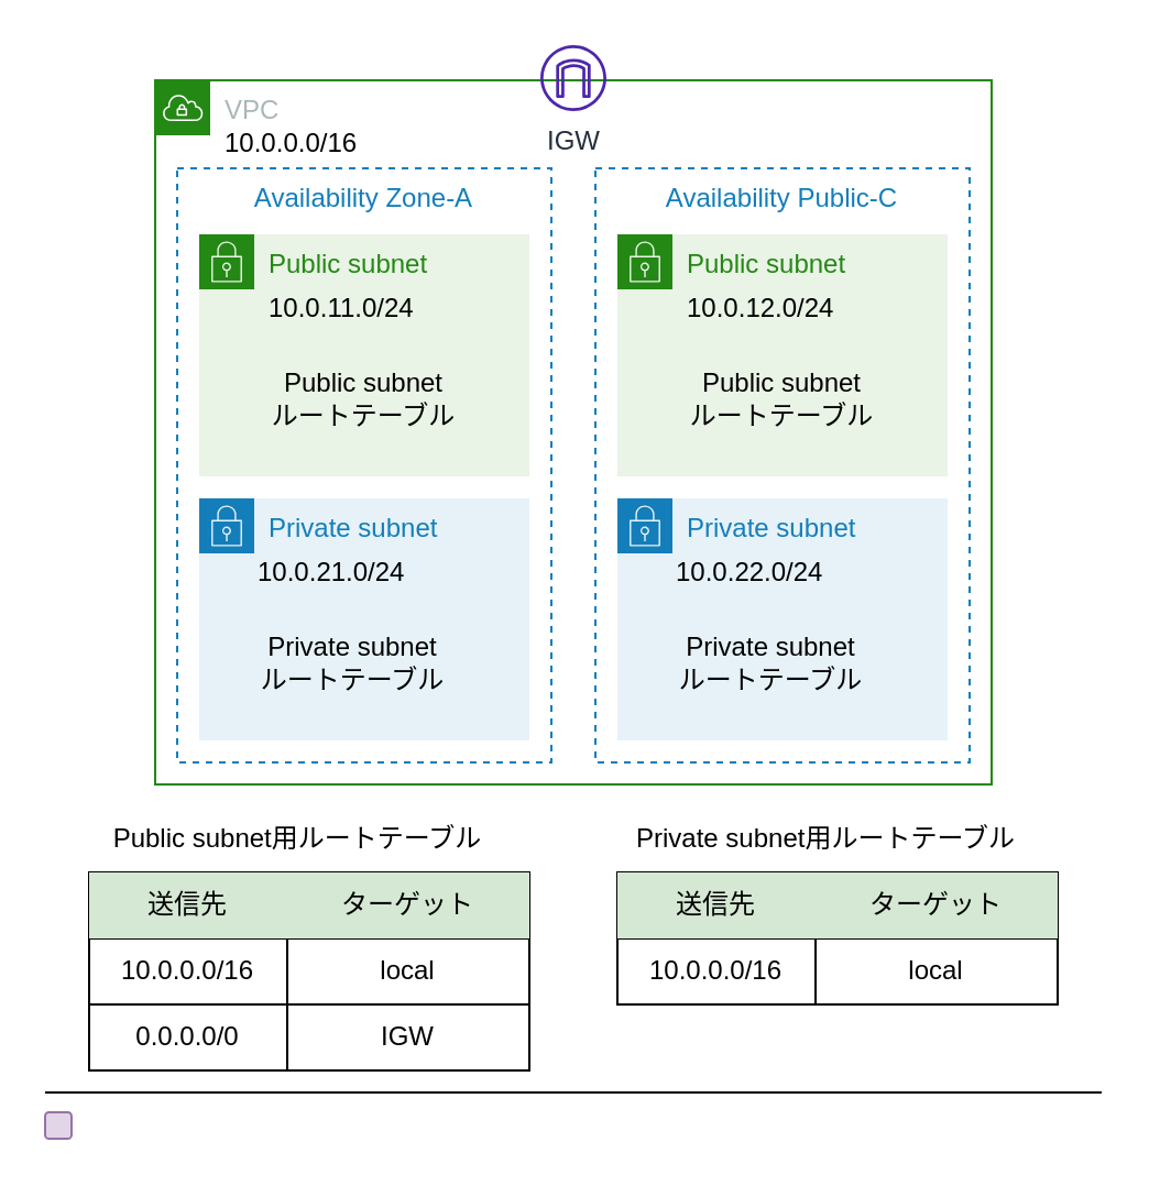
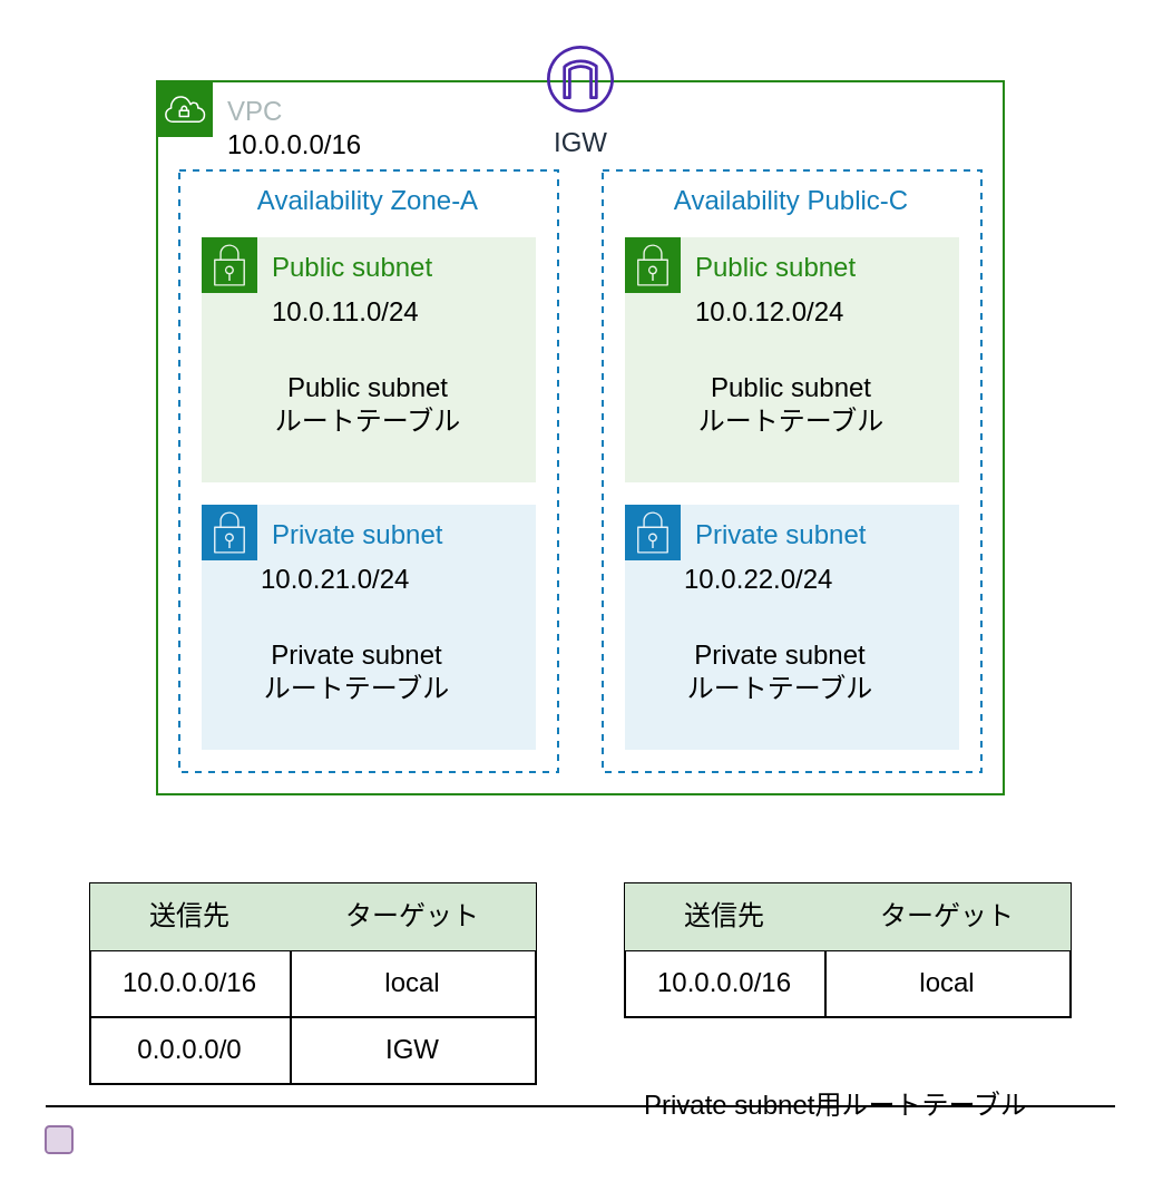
  <mxCell id="0" />
  <mxCell id="1" parent="0" />
  <mxCell id="2" value="VPC" style="points=[[0,0],[0.25,0],[0.5,0],[0.75,0],[1,0],[1,0.25],[1,0.5],[1,0.75],[1,1],[0.75,1],[0.5,1],[0.25,1],[0,1],[0,0.75],[0,0.5],[0,0.25]];outlineConnect=0;gradientColor=none;html=1;whiteSpace=wrap;fontSize=12;fontStyle=0;container=1;pointerEvents=0;collapsible=0;recursiveResize=0;shape=mxgraph.aws4.group;grIcon=mxgraph.aws4.group_vpc;strokeColor=#248814;fillColor=none;verticalAlign=top;align=left;spacingLeft=30;fontColor=#AAB7B8;dashed=0;" vertex="1" parent="1"><mxGeometry x="70" y="36" width="380" height="320" as="geometry" /></mxCell>
  <mxCell id="3" value="10.0.0.0/16" style="text;strokeColor=none;align=left;fillColor=none;html=1;verticalAlign=top;whiteSpace=wrap;rounded=0;" vertex="1" parent="2"><mxGeometry x="30" y="15" width="110" height="20" as="geometry" /></mxCell>
  <mxCell id="4" value="IGW" style="sketch=0;outlineConnect=0;fontColor=#232F3E;gradientColor=none;fillColor=#4D27AA;strokeColor=none;dashed=0;verticalLabelPosition=bottom;verticalAlign=top;align=center;html=1;fontSize=12;fontStyle=0;aspect=fixed;pointerEvents=1;shape=mxgraph.aws4.internet_gateway;" vertex="1" parent="2"><mxGeometry x="175" y="-16" width="30" height="30" as="geometry" /></mxCell>
  <mxCell id="5" value="Availability Zone-A" style="fillColor=none;strokeColor=#147EBA;dashed=1;verticalAlign=top;fontStyle=0;fontColor=#147EBA;whiteSpace=wrap;html=1;" vertex="1" parent="1"><mxGeometry x="80" y="76" width="170" height="270" as="geometry" /></mxCell>
  <mxCell id="6" value="Private subnet" style="points=[[0,0],[0.25,0],[0.5,0],[0.75,0],[1,0],[1,0.25],[1,0.5],[1,0.75],[1,1],[0.75,1],[0.5,1],[0.25,1],[0,1],[0,0.75],[0,0.5],[0,0.25]];outlineConnect=0;gradientColor=none;html=1;whiteSpace=wrap;fontSize=12;fontStyle=0;container=1;pointerEvents=0;collapsible=0;recursiveResize=0;shape=mxgraph.aws4.group;grIcon=mxgraph.aws4.group_security_group;grStroke=0;strokeColor=#147EBA;fillColor=#E6F2F8;verticalAlign=top;align=left;spacingLeft=30;fontColor=#147EBA;dashed=0;" vertex="1" parent="1"><mxGeometry x="90" y="226" width="150" height="110" as="geometry" /></mxCell>
  <mxCell id="7" value="Private subnet&lt;br&gt;ルートテーブル" style="text;strokeColor=none;align=center;fillColor=none;html=1;verticalAlign=middle;whiteSpace=wrap;rounded=0;" vertex="1" parent="6"><mxGeometry x="15" y="60" width="110" height="30" as="geometry" /></mxCell>
  <mxCell id="8" value="10.0.21.0/24" style="text;strokeColor=none;align=left;fillColor=none;html=1;verticalAlign=top;whiteSpace=wrap;rounded=0;" vertex="1" parent="6"><mxGeometry x="25" y="20" width="110" height="30" as="geometry" /></mxCell>
  <mxCell id="9" value="Public subnet" style="points=[[0,0],[0.25,0],[0.5,0],[0.75,0],[1,0],[1,0.25],[1,0.5],[1,0.75],[1,1],[0.75,1],[0.5,1],[0.25,1],[0,1],[0,0.75],[0,0.5],[0,0.25]];outlineConnect=0;gradientColor=none;html=1;whiteSpace=wrap;fontSize=12;fontStyle=0;container=1;pointerEvents=0;collapsible=0;recursiveResize=0;shape=mxgraph.aws4.group;grIcon=mxgraph.aws4.group_security_group;grStroke=0;strokeColor=#248814;fillColor=#E9F3E6;verticalAlign=top;align=left;spacingLeft=30;fontColor=#248814;dashed=0;" vertex="1" parent="1"><mxGeometry x="90" y="106" width="150" height="110" as="geometry" /></mxCell>
  <mxCell id="10" value="Public subnet&lt;br&gt;ルートテーブル" style="text;strokeColor=none;align=center;fillColor=none;html=1;verticalAlign=middle;whiteSpace=wrap;rounded=0;" vertex="1" parent="9"><mxGeometry x="20" y="60" width="110" height="30" as="geometry" /></mxCell>
  <mxCell id="11" value="10.0.11.0/24" style="text;strokeColor=none;align=left;fillColor=none;html=1;verticalAlign=top;whiteSpace=wrap;rounded=0;" vertex="1" parent="9"><mxGeometry x="30" y="20" width="110" height="30" as="geometry" /></mxCell>
  <mxCell id="12" value="Availability Public-C" style="fillColor=none;strokeColor=#147EBA;dashed=1;verticalAlign=top;fontStyle=0;fontColor=#147EBA;whiteSpace=wrap;html=1;" vertex="1" parent="1"><mxGeometry x="270" y="76" width="170" height="270" as="geometry" /></mxCell>
  <mxCell id="13" value="Private subnet" style="points=[[0,0],[0.25,0],[0.5,0],[0.75,0],[1,0],[1,0.25],[1,0.5],[1,0.75],[1,1],[0.75,1],[0.5,1],[0.25,1],[0,1],[0,0.75],[0,0.5],[0,0.25]];outlineConnect=0;gradientColor=none;html=1;whiteSpace=wrap;fontSize=12;fontStyle=0;container=1;pointerEvents=0;collapsible=0;recursiveResize=0;shape=mxgraph.aws4.group;grIcon=mxgraph.aws4.group_security_group;grStroke=0;strokeColor=#147EBA;fillColor=#E6F2F8;verticalAlign=top;align=left;spacingLeft=30;fontColor=#147EBA;dashed=0;" vertex="1" parent="1"><mxGeometry x="280" y="226" width="150" height="110" as="geometry" /></mxCell>
  <mxCell id="14" value="Private subnet&lt;br&gt;ルートテーブル" style="text;strokeColor=none;align=center;fillColor=none;html=1;verticalAlign=middle;whiteSpace=wrap;rounded=0;" vertex="1" parent="13"><mxGeometry x="15" y="60" width="110" height="30" as="geometry" /></mxCell>
  <mxCell id="15" value="10.0.22.0/24" style="text;strokeColor=none;align=left;fillColor=none;html=1;verticalAlign=top;whiteSpace=wrap;rounded=0;" vertex="1" parent="13"><mxGeometry x="25" y="20" width="110" height="30" as="geometry" /></mxCell>
  <mxCell id="16" value="Public subnet" style="points=[[0,0],[0.25,0],[0.5,0],[0.75,0],[1,0],[1,0.25],[1,0.5],[1,0.75],[1,1],[0.75,1],[0.5,1],[0.25,1],[0,1],[0,0.75],[0,0.5],[0,0.25]];outlineConnect=0;gradientColor=none;html=1;whiteSpace=wrap;fontSize=12;fontStyle=0;container=1;pointerEvents=0;collapsible=0;recursiveResize=0;shape=mxgraph.aws4.group;grIcon=mxgraph.aws4.group_security_group;grStroke=0;strokeColor=#248814;fillColor=#E9F3E6;verticalAlign=top;align=left;spacingLeft=30;fontColor=#248814;dashed=0;" vertex="1" parent="1"><mxGeometry x="280" y="106" width="150" height="110" as="geometry" /></mxCell>
  <mxCell id="17" value="Public subnet&lt;br&gt;ルートテーブル" style="text;strokeColor=none;align=center;fillColor=none;html=1;verticalAlign=middle;whiteSpace=wrap;rounded=0;" vertex="1" parent="16"><mxGeometry x="20" y="60" width="110" height="30" as="geometry" /></mxCell>
  <mxCell id="18" value="10.0.12.0/24" style="text;strokeColor=none;align=left;fillColor=none;html=1;verticalAlign=top;whiteSpace=wrap;rounded=0;" vertex="1" parent="16"><mxGeometry x="30" y="20" width="110" height="30" as="geometry" /></mxCell>
  <mxCell id="19" value="" style="shape=table;startSize=0;container=1;collapsible=0;childLayout=tableLayout;fontSize=16;" vertex="1" parent="1"><mxGeometry x="40" y="396" width="200" height="90" as="geometry" /></mxCell>
  <mxCell id="20" value="" style="shape=tableRow;horizontal=0;startSize=0;swimlaneHead=0;swimlaneBody=0;strokeColor=inherit;top=0;left=0;bottom=0;right=0;collapsible=0;dropTarget=0;fillColor=none;points=[[0,0.5],[1,0.5]];portConstraint=eastwest;fontSize=16;" vertex="1" parent="19"><mxGeometry width="200" height="30" as="geometry" /></mxCell>
  <mxCell id="21" value="送信先" style="shape=partialRectangle;html=1;whiteSpace=wrap;connectable=0;strokeColor=default;overflow=hidden;fillColor=#D5E8D4;top=0;left=0;bottom=0;right=0;pointerEvents=1;fontSize=12;" vertex="1" parent="20"><mxGeometry width="90" height="30" as="geometry"><mxRectangle width="90" height="30" as="alternateBounds" /></mxGeometry></mxCell>
  <mxCell id="22" value="ターゲット" style="shape=partialRectangle;html=1;whiteSpace=wrap;connectable=0;strokeColor=default;overflow=hidden;fillColor=#D5E8D4;top=0;left=0;bottom=0;right=0;pointerEvents=1;fontSize=12;" vertex="1" parent="20"><mxGeometry x="90" width="110" height="30" as="geometry"><mxRectangle width="110" height="30" as="alternateBounds" /></mxGeometry></mxCell>
  <mxCell id="23" value="" style="shape=tableRow;horizontal=0;startSize=0;swimlaneHead=0;swimlaneBody=0;strokeColor=inherit;top=0;left=0;bottom=0;right=0;collapsible=0;dropTarget=0;fillColor=none;points=[[0,0.5],[1,0.5]];portConstraint=eastwest;fontSize=16;" vertex="1" parent="19"><mxGeometry y="30" width="200" height="30" as="geometry" /></mxCell>
  <mxCell id="24" value="10.0.0.0/16" style="shape=partialRectangle;html=1;whiteSpace=wrap;connectable=0;strokeColor=inherit;overflow=hidden;fillColor=none;top=0;left=0;bottom=0;right=0;pointerEvents=1;fontSize=12;" vertex="1" parent="23"><mxGeometry width="90" height="30" as="geometry"><mxRectangle width="90" height="30" as="alternateBounds" /></mxGeometry></mxCell>
  <mxCell id="25" value="local" style="shape=partialRectangle;html=1;whiteSpace=wrap;connectable=0;strokeColor=inherit;overflow=hidden;fillColor=none;top=0;left=0;bottom=0;right=0;pointerEvents=1;fontSize=12;" vertex="1" parent="23"><mxGeometry x="90" width="110" height="30" as="geometry"><mxRectangle width="110" height="30" as="alternateBounds" /></mxGeometry></mxCell>
  <mxCell id="26" value="" style="shape=tableRow;horizontal=0;startSize=0;swimlaneHead=0;swimlaneBody=0;strokeColor=inherit;top=0;left=0;bottom=0;right=0;collapsible=0;dropTarget=0;fillColor=none;points=[[0,0.5],[1,0.5]];portConstraint=eastwest;fontSize=16;" vertex="1" parent="19"><mxGeometry y="60" width="200" height="30" as="geometry" /></mxCell>
  <mxCell id="27" value="0.0.0.0/0" style="shape=partialRectangle;html=1;whiteSpace=wrap;connectable=0;strokeColor=inherit;overflow=hidden;fillColor=none;top=0;left=0;bottom=0;right=0;pointerEvents=1;fontSize=12;" vertex="1" parent="26"><mxGeometry width="90" height="30" as="geometry"><mxRectangle width="90" height="30" as="alternateBounds" /></mxGeometry></mxCell>
  <mxCell id="28" value="IGW" style="shape=partialRectangle;html=1;whiteSpace=wrap;connectable=0;strokeColor=inherit;overflow=hidden;fillColor=none;top=0;left=0;bottom=0;right=0;pointerEvents=1;fontSize=12;" vertex="1" parent="26"><mxGeometry x="90" width="110" height="30" as="geometry"><mxRectangle width="110" height="30" as="alternateBounds" /></mxGeometry></mxCell>
  <mxCell id="29" value="" style="shape=table;startSize=0;container=1;collapsible=0;childLayout=tableLayout;fontSize=16;" vertex="1" parent="1"><mxGeometry x="280" y="396" width="200" height="60" as="geometry" /></mxCell>
  <mxCell id="30" value="" style="shape=tableRow;horizontal=0;startSize=0;swimlaneHead=0;swimlaneBody=0;strokeColor=inherit;top=0;left=0;bottom=0;right=0;collapsible=0;dropTarget=0;fillColor=none;points=[[0,0.5],[1,0.5]];portConstraint=eastwest;fontSize=16;" vertex="1" parent="29"><mxGeometry width="200" height="30" as="geometry" /></mxCell>
  <mxCell id="31" value="送信先" style="shape=partialRectangle;html=1;whiteSpace=wrap;connectable=0;strokeColor=default;overflow=hidden;fillColor=#D5E8D4;top=0;left=0;bottom=0;right=0;pointerEvents=1;fontSize=12;" vertex="1" parent="30"><mxGeometry width="90" height="30" as="geometry"><mxRectangle width="90" height="30" as="alternateBounds" /></mxGeometry></mxCell>
  <mxCell id="32" value="ターゲット" style="shape=partialRectangle;html=1;whiteSpace=wrap;connectable=0;strokeColor=default;overflow=hidden;fillColor=#D5E8D4;top=0;left=0;bottom=0;right=0;pointerEvents=1;fontSize=12;" vertex="1" parent="30"><mxGeometry x="90" width="110" height="30" as="geometry"><mxRectangle width="110" height="30" as="alternateBounds" /></mxGeometry></mxCell>
  <mxCell id="33" value="" style="shape=tableRow;horizontal=0;startSize=0;swimlaneHead=0;swimlaneBody=0;strokeColor=inherit;top=0;left=0;bottom=0;right=0;collapsible=0;dropTarget=0;fillColor=none;points=[[0,0.5],[1,0.5]];portConstraint=eastwest;fontSize=16;" vertex="1" parent="29"><mxGeometry y="30" width="200" height="30" as="geometry" /></mxCell>
  <mxCell id="34" value="10.0.0.0/16" style="shape=partialRectangle;html=1;whiteSpace=wrap;connectable=0;strokeColor=inherit;overflow=hidden;fillColor=none;top=0;left=0;bottom=0;right=0;pointerEvents=1;fontSize=12;" vertex="1" parent="33"><mxGeometry width="90" height="30" as="geometry"><mxRectangle width="90" height="30" as="alternateBounds" /></mxGeometry></mxCell>
  <mxCell id="35" value="local" style="shape=partialRectangle;html=1;whiteSpace=wrap;connectable=0;strokeColor=inherit;overflow=hidden;fillColor=none;top=0;left=0;bottom=0;right=0;pointerEvents=1;fontSize=12;" vertex="1" parent="33"><mxGeometry x="90" width="110" height="30" as="geometry"><mxRectangle width="110" height="30" as="alternateBounds" /></mxGeometry></mxCell>
- <mxCell id="36" value="Private subnet用ルートテーブル" style="text;strokeColor=none;align=center;fillColor=none;html=1;verticalAlign=middle;whiteSpace=wrap;rounded=0;" vertex="1" parent="1"><mxGeometry x="280" y="366" width="190" height="30" as="geometry" /></mxCell>
- <mxCell id="37" value="Public subnet用ルートテーブル" style="text;strokeColor=none;align=center;fillColor=none;html=1;verticalAlign=middle;whiteSpace=wrap;rounded=0;" vertex="1" parent="1"><mxGeometry x="40" y="366" width="190" height="30" as="geometry" /></mxCell>
+ <mxCell id="36" value="Private subnet用ルートテーブル" style="text;strokeColor=none;align=center;fillColor=none;html=1;verticalAlign=middle;whiteSpace=wrap;rounded=0;" vertex="1" parent="1"><mxGeometry x="280" y="481" width="190" height="30" as="geometry" /></mxCell>
  <mxCell id="38" value="" style="endArrow=none;html=1;strokeWidth=1;rounded=0;" edge="1" parent="1"><mxGeometry width="50" height="50" relative="1" as="geometry"><mxPoint x="20" y="496" as="sourcePoint" /><mxPoint x="500" y="496" as="targetPoint" /></mxGeometry></mxCell>
  <mxCell id="39" value="" style="rounded=1;whiteSpace=wrap;html=1;fillColor=#e1d5e7;strokeColor=#9673a6;" vertex="1" parent="1"><mxGeometry x="20" y="505" width="12" height="12" as="geometry" /></mxCell>
